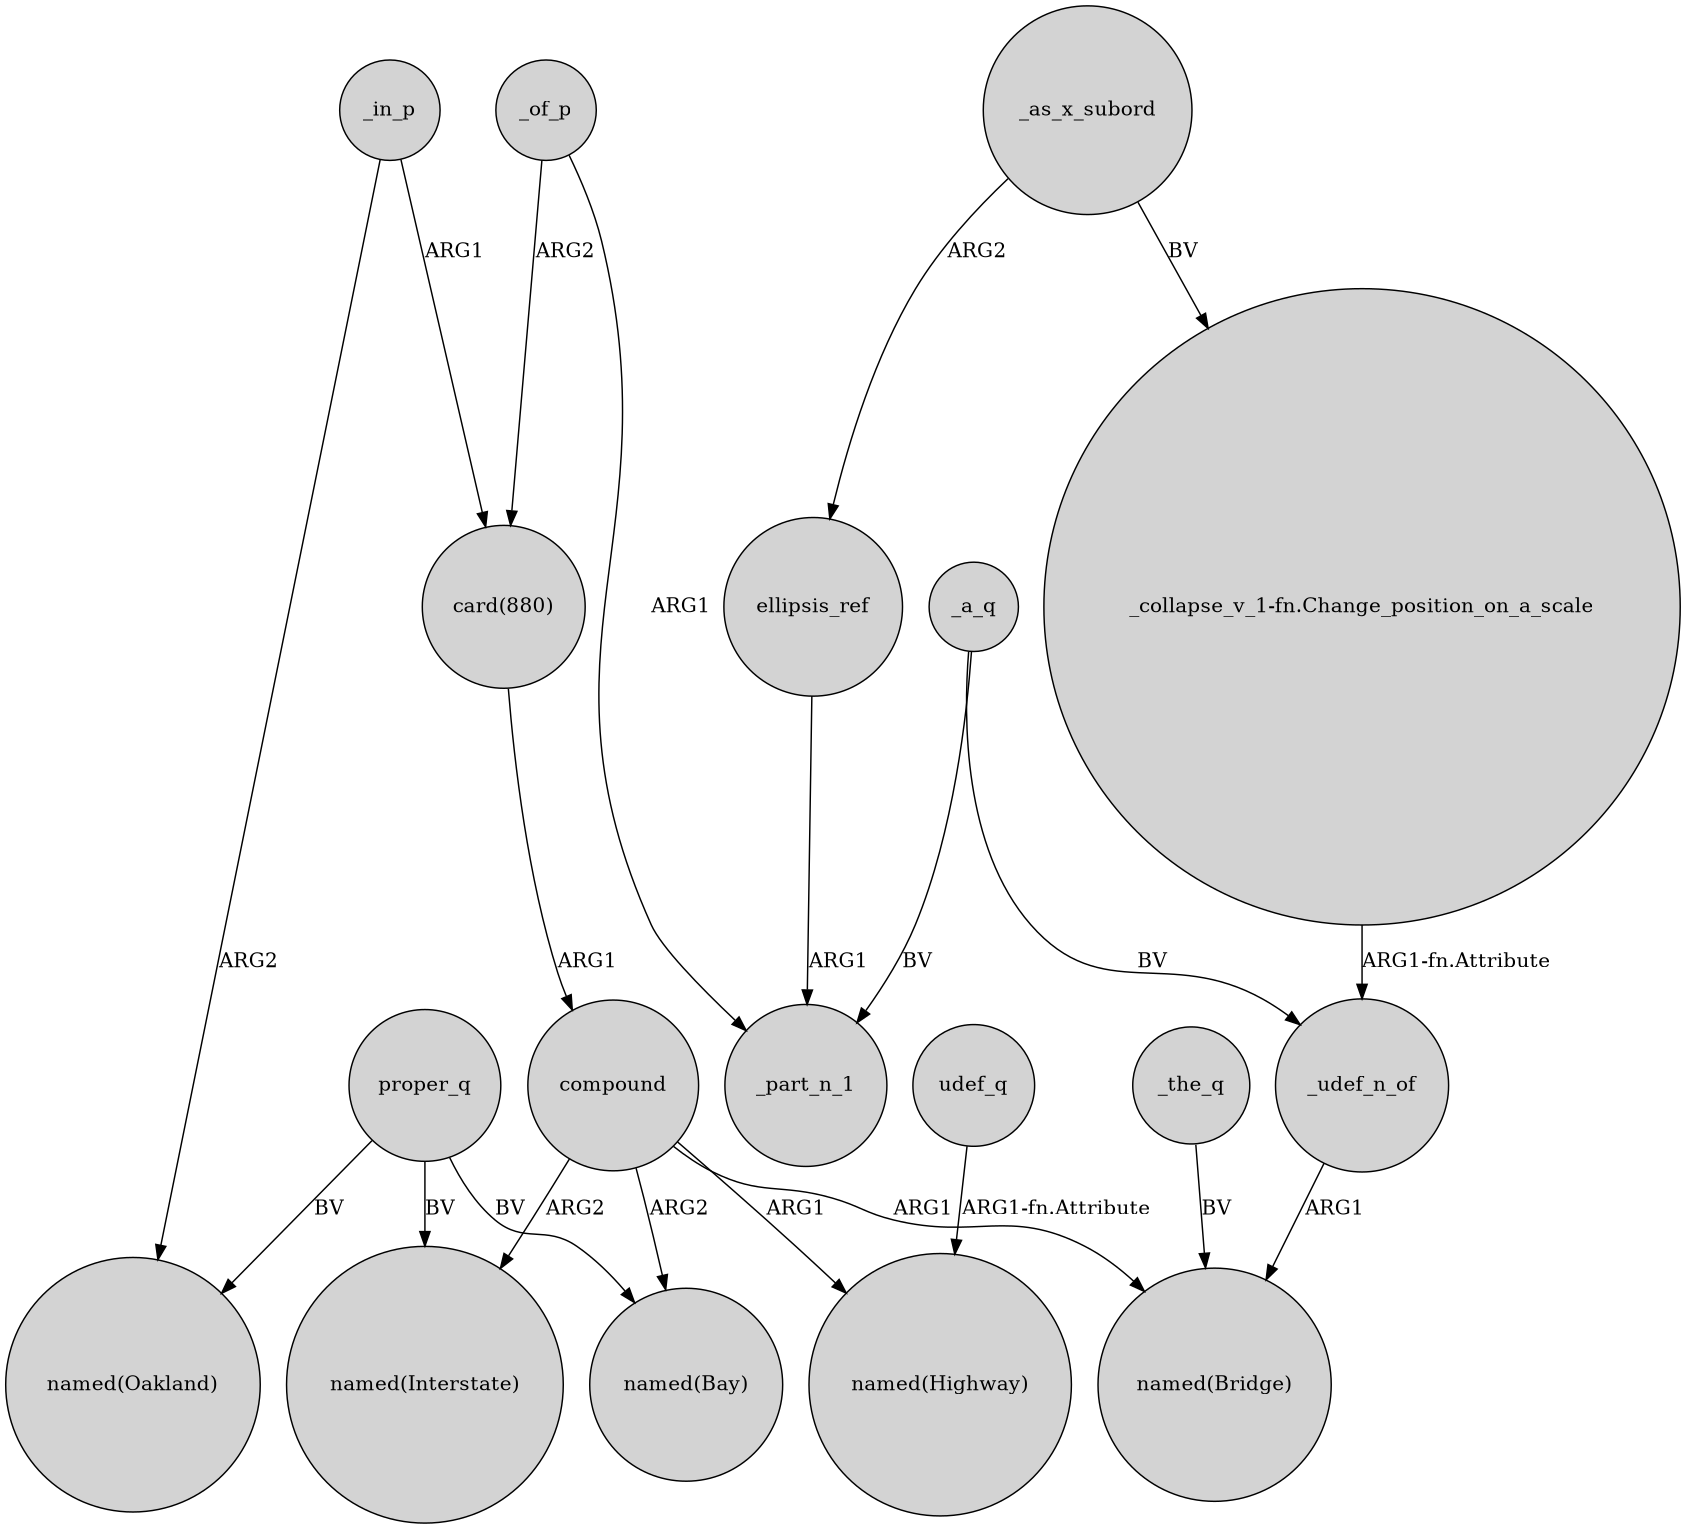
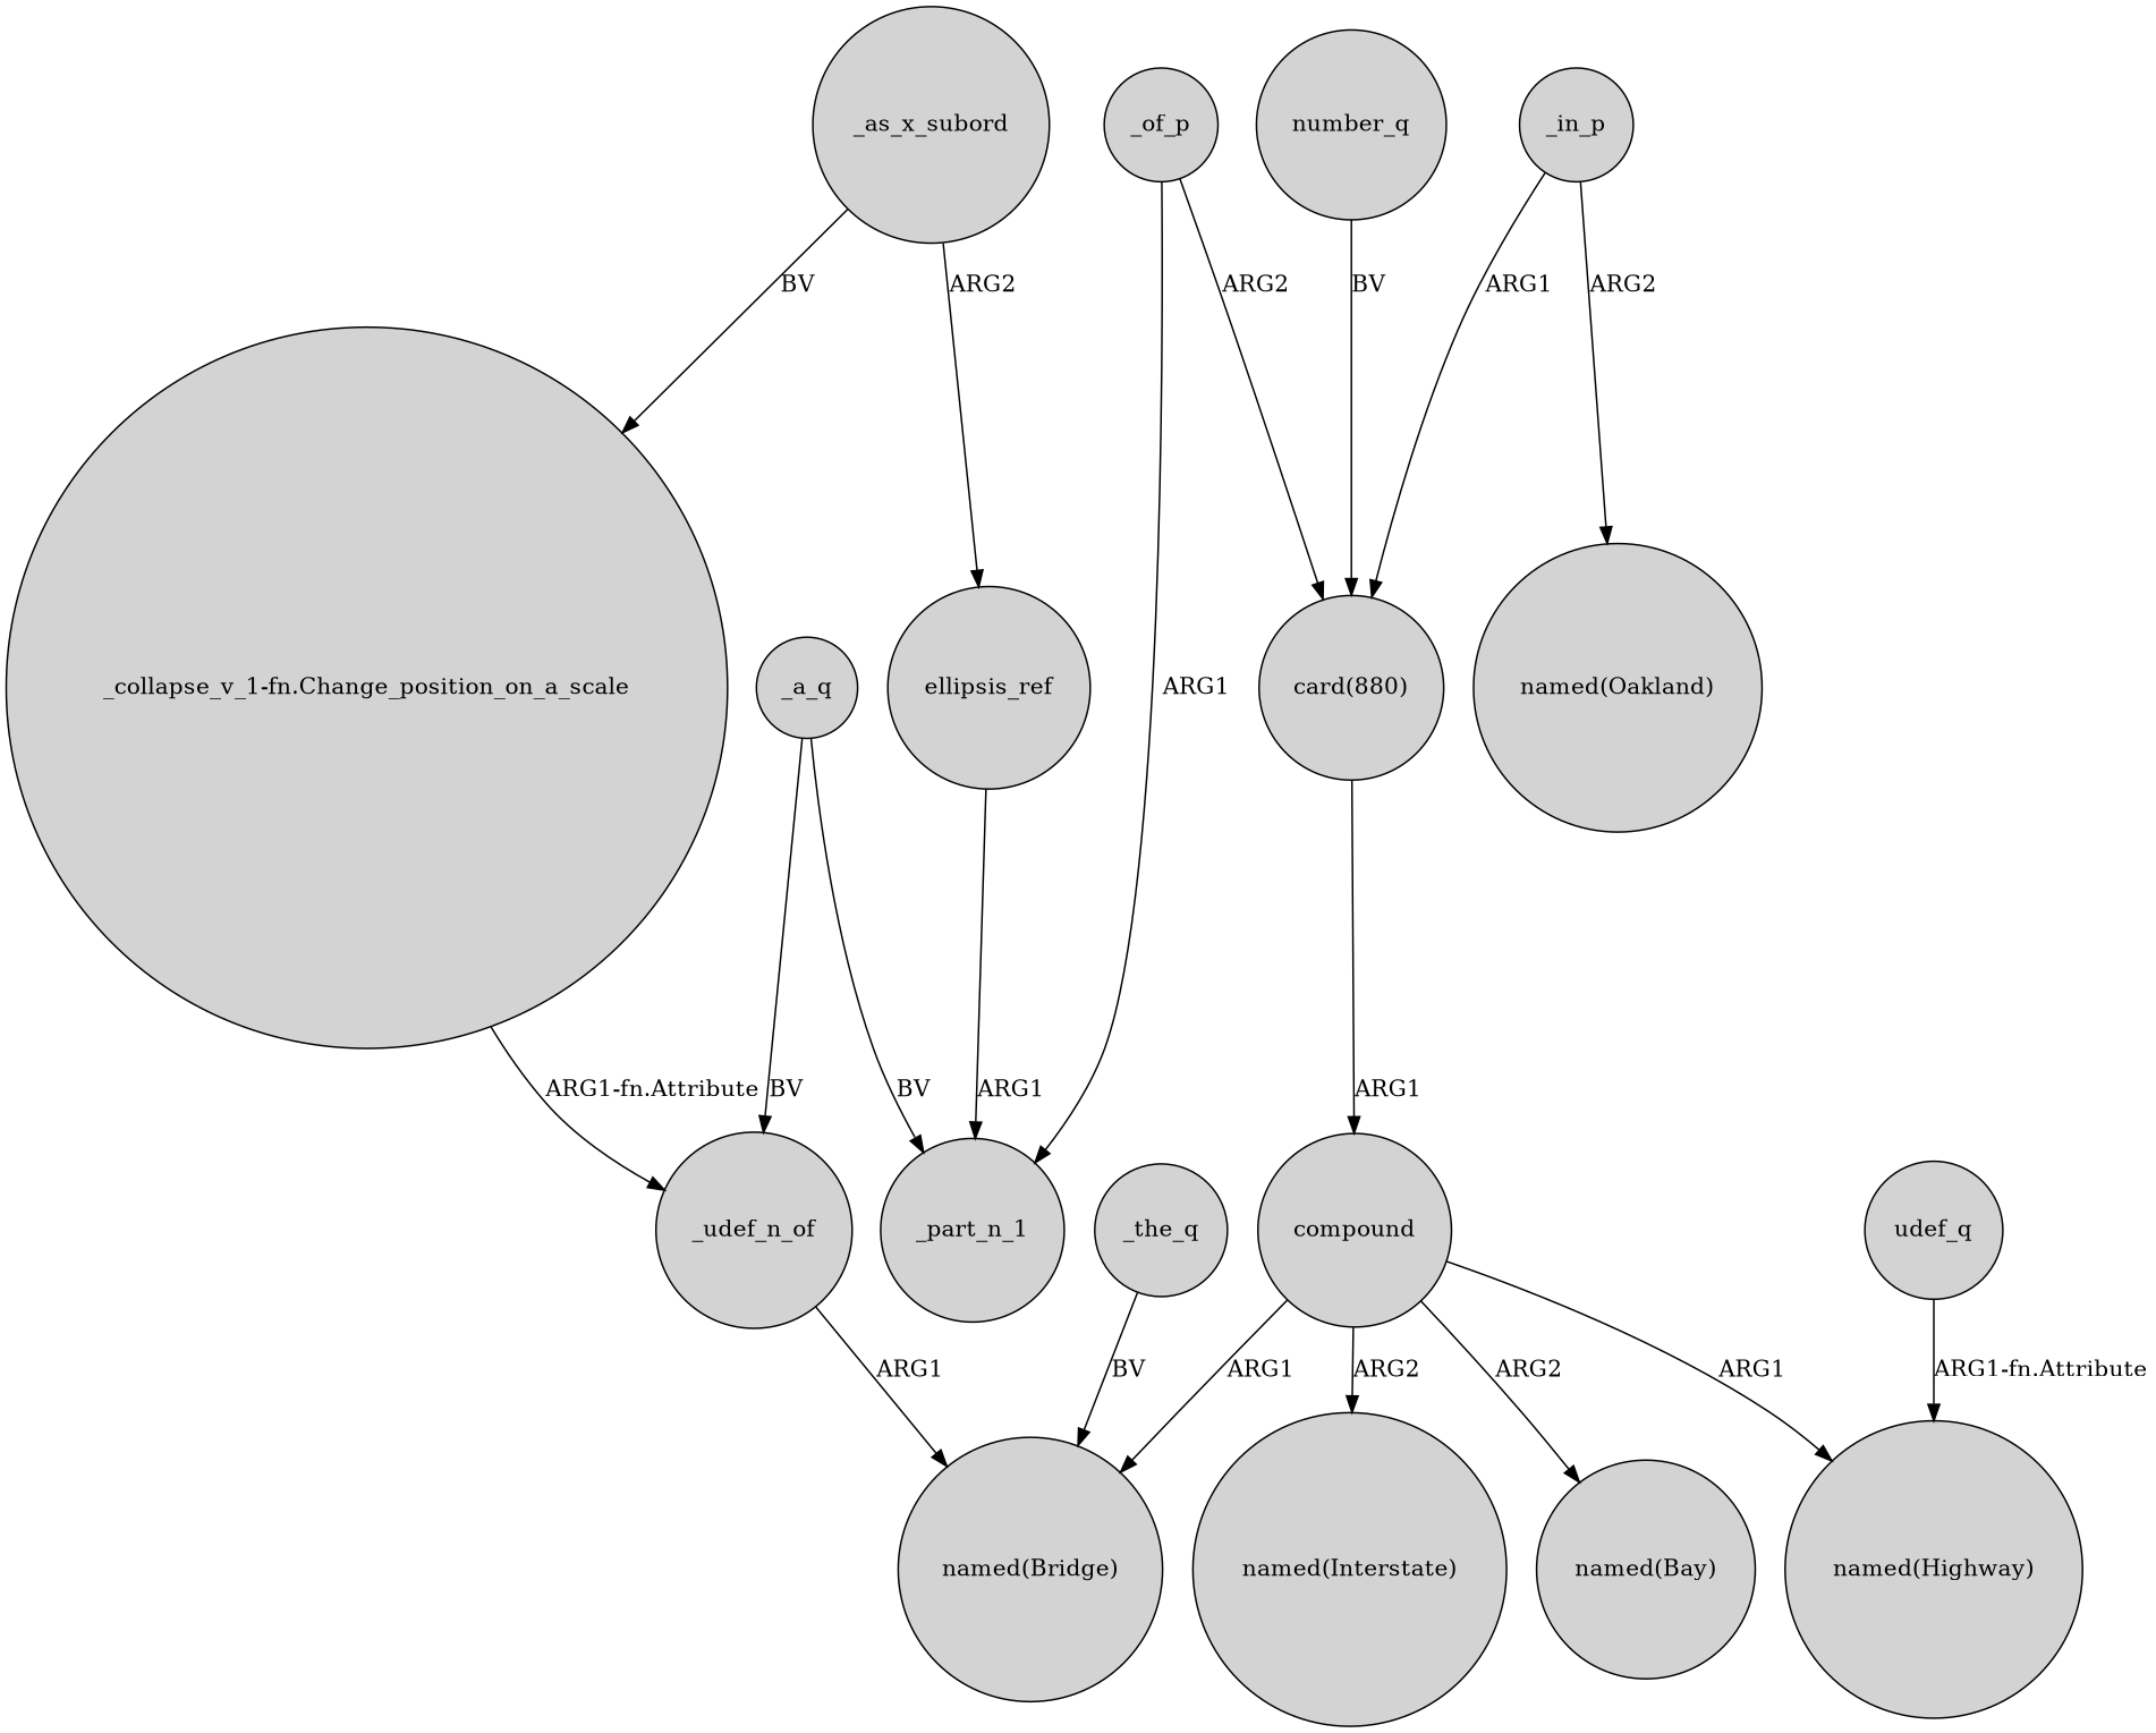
  digraph {
    node [shape=circle style=filled]
-   proper_q
    "named(Bay)"
    "named(Interstate)"
    "named(Oakland)"
    _of_p
    "card(880)"
    _part_n_1
    compound
    _a_q
    n10 [label=_udef_n_of]
    "named(Bridge)"
    "named(Highway)"
    _in_p
    ellipsis_ref
    "_collapse_v_1-fn.Change_position_on_a_scale"
+   number_q
    _the_q
    udef_q
    _as_x_subord
-   proper_q -> "named(Bay)" [label=BV]
-   proper_q -> "named(Interstate)" [label=BV]
-   proper_q -> "named(Oakland)" [label=BV]
    _of_p -> "card(880)" [label=ARG2]
    _of_p -> _part_n_1 [label=ARG1]
    "card(880)" -> compound [label=ARG1]
    compound -> "named(Bay)" [label=ARG2]
    compound -> "named(Interstate)" [label=ARG2]
    compound -> "named(Bridge)" [label=ARG1]
    compound -> "named(Highway)" [label=ARG1]
    _a_q -> _part_n_1 [label=BV]
    _a_q -> n10 [label=BV]
    n10 -> "named(Bridge)" [label=ARG1]
    _in_p -> "named(Oakland)" [label=ARG2]
    _in_p -> "card(880)" [label=ARG1]
    ellipsis_ref -> _part_n_1 [label=ARG1]
    "_collapse_v_1-fn.Change_position_on_a_scale" -> n10 [label="ARG1-fn.Attribute"]
+   number_q -> "card(880)" [label=BV]
    _the_q -> "named(Bridge)" [label=BV]
    udef_q -> "named(Highway)" [label="ARG1-fn.Attribute"]
    _as_x_subord -> ellipsis_ref [label=ARG2]
    _as_x_subord -> "_collapse_v_1-fn.Change_position_on_a_scale" [label=BV]
  }
